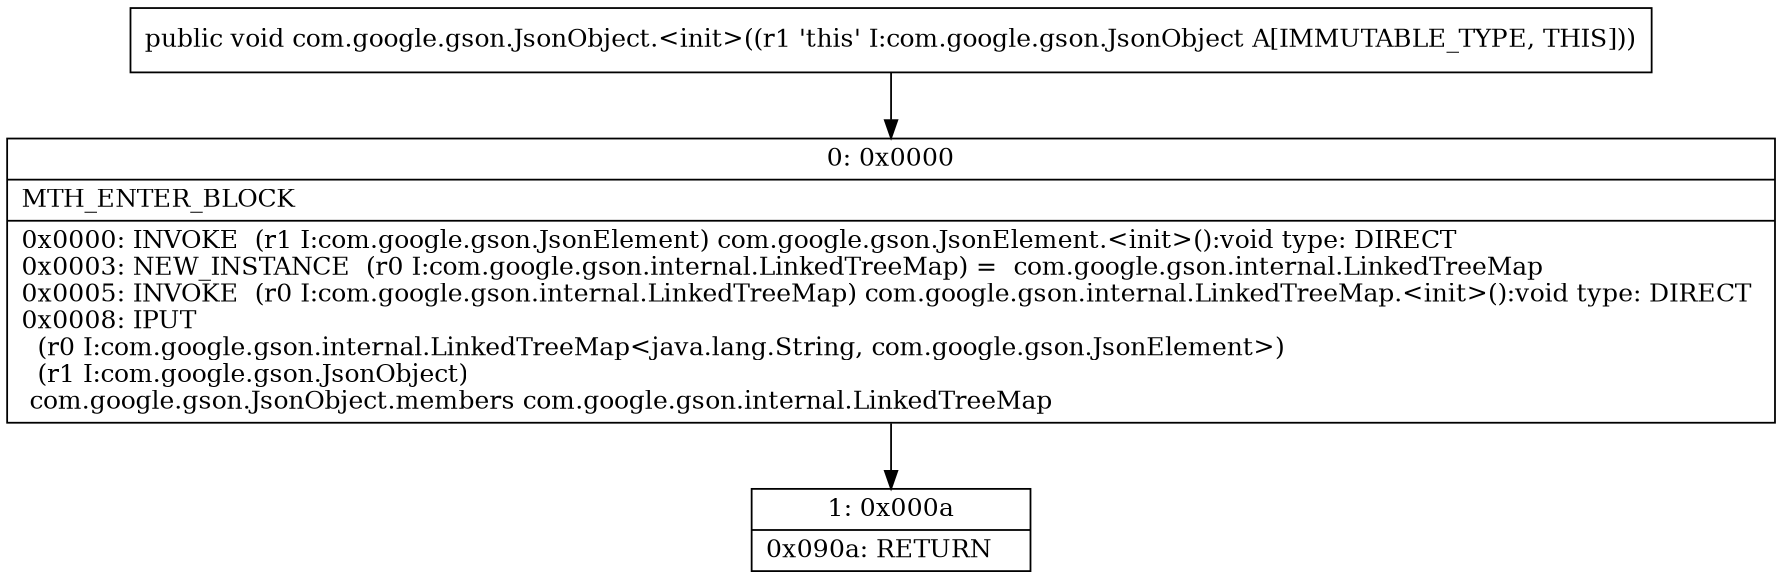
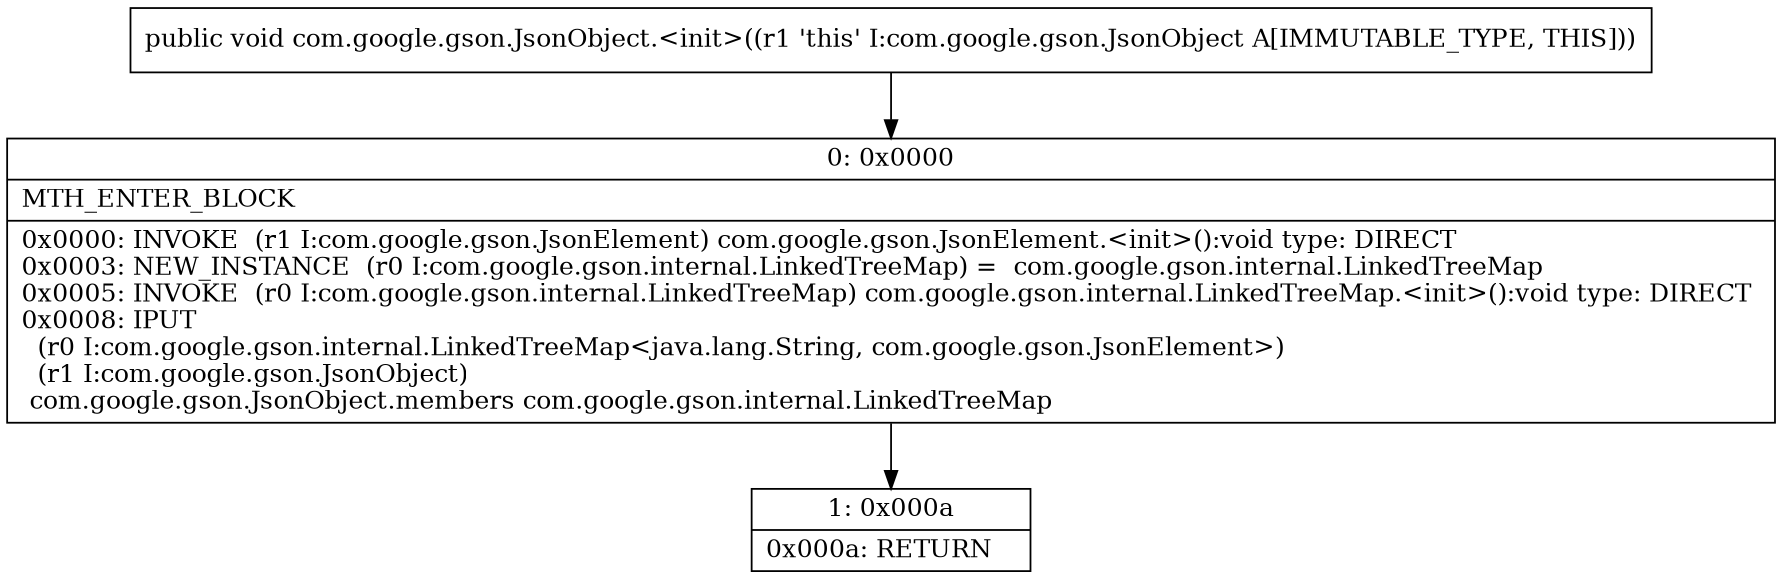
  digraph {
    node [shape=record]
    n1 [label="{0\:\ 0x0000|MTH_ENTER_BLOCK\l|0x0000: INVOKE  (r1 I:com.google.gson.JsonElement) com.google.gson.JsonElement.\<init\>():void type: DIRECT \l0x0003: NEW_INSTANCE  (r0 I:com.google.gson.internal.LinkedTreeMap) =  com.google.gson.internal.LinkedTreeMap \l0x0005: INVOKE  (r0 I:com.google.gson.internal.LinkedTreeMap) com.google.gson.internal.LinkedTreeMap.\<init\>():void type: DIRECT \l0x0008: IPUT  \l  (r0 I:com.google.gson.internal.LinkedTreeMap\<java.lang.String, com.google.gson.JsonElement\>)\l  (r1 I:com.google.gson.JsonObject)\l com.google.gson.JsonObject.members com.google.gson.internal.LinkedTreeMap \l}"]
-   n2 [label="{1\:\ 0x000a|0x090a: RETURN   \l}"]
+   n2 [label="{1\:\ 0x000a|0x000a: RETURN   \l}"]
    n3 [label="{public void com.google.gson.JsonObject.\<init\>((r1 'this' I:com.google.gson.JsonObject A[IMMUTABLE_TYPE, THIS])) }"]
    n1 -> n2
    n3 -> n1
  }
